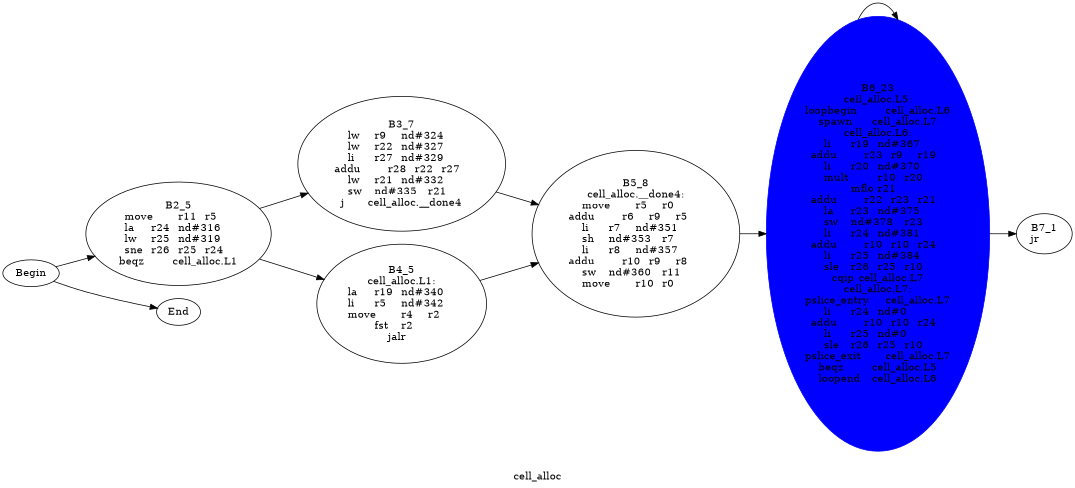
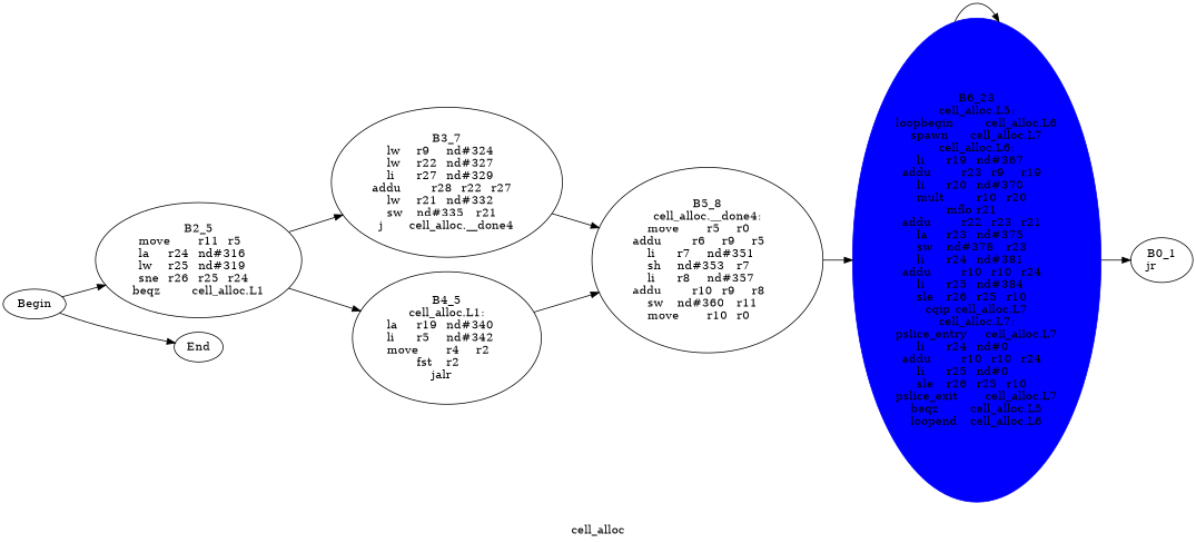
  digraph {
    color=purple
    label=cell_alloc
    rankdir=LR
    style=dashed
    n1 [label=Begin]
    n2 [label="B2_5\nmove	r11	r5	\nla	r24	nd#316	\nlw	r25	nd#319	\nsne	r26	r25	r24	\nbeqz	cell_alloc.L1\n"]
    n3 [label=End]
    n4 [label="B3_7\nlw	r9	nd#324	\nlw	r22	nd#327	\nli	r27	nd#329	\naddu	r28	r22	r27	\nlw	r21	nd#332	\nsw	nd#335	r21	\nj	cell_alloc.__done4\n"]
    n5 [label="B4_5\ncell_alloc.L1:\nla	r19	nd#340	\nli	r5	nd#342	\nmove	r4	r2	\nfst	r2	\njalr	\n"]
    n6 [label="B5_8\ncell_alloc.__done4:\nmove	r5	r0	\naddu	r6	r9	r5	\nli	r7	nd#351	\nsh	nd#353	r7	\nli	r8	nd#357	\naddu	r10	r9	r8	\nsw	nd#360	r11	\nmove	r10	r0	\n"]
    n7 [color=blue label="B6_23\ncell_alloc.L5:\nloopbegin	cell_alloc.L6\nspawn	cell_alloc.L7\ncell_alloc.L6:\nli	r19	nd#367	\naddu	r23	r9	r19	\nli	r20	nd#370	\nmult	r10	r20	\nmflo	r21	\naddu	r22	r23	r21	\nla	r23	nd#375	\nsw	nd#378	r23	\nli	r24	nd#381	\naddu	r10	r10	r24	\nli	r25	nd#384	\nsle	r26	r25	r10	\ncqip	cell_alloc.L7\ncell_alloc.L7:\npslice_entry	cell_alloc.L7\nli	r24	nd#0	\naddu	r10	r10	r24	\nli	r25	nd#0	\nsle	r26	r25	r10	\npslice_exit	cell_alloc.L7\nbeqz	cell_alloc.L5\nloopend	cell_alloc.L6\n" shape=ellipse style=filled]
-   n8 [label="B7_1\njr	\n"]
+   n8 [label="B0_1\njr	\n"]
    n1 -> n2
    n1 -> n3
    n2 -> n4
    n2 -> n5
    n4 -> n6
    n5 -> n6
    n6 -> n7
    n7 -> n7
    n7 -> n8
  }
